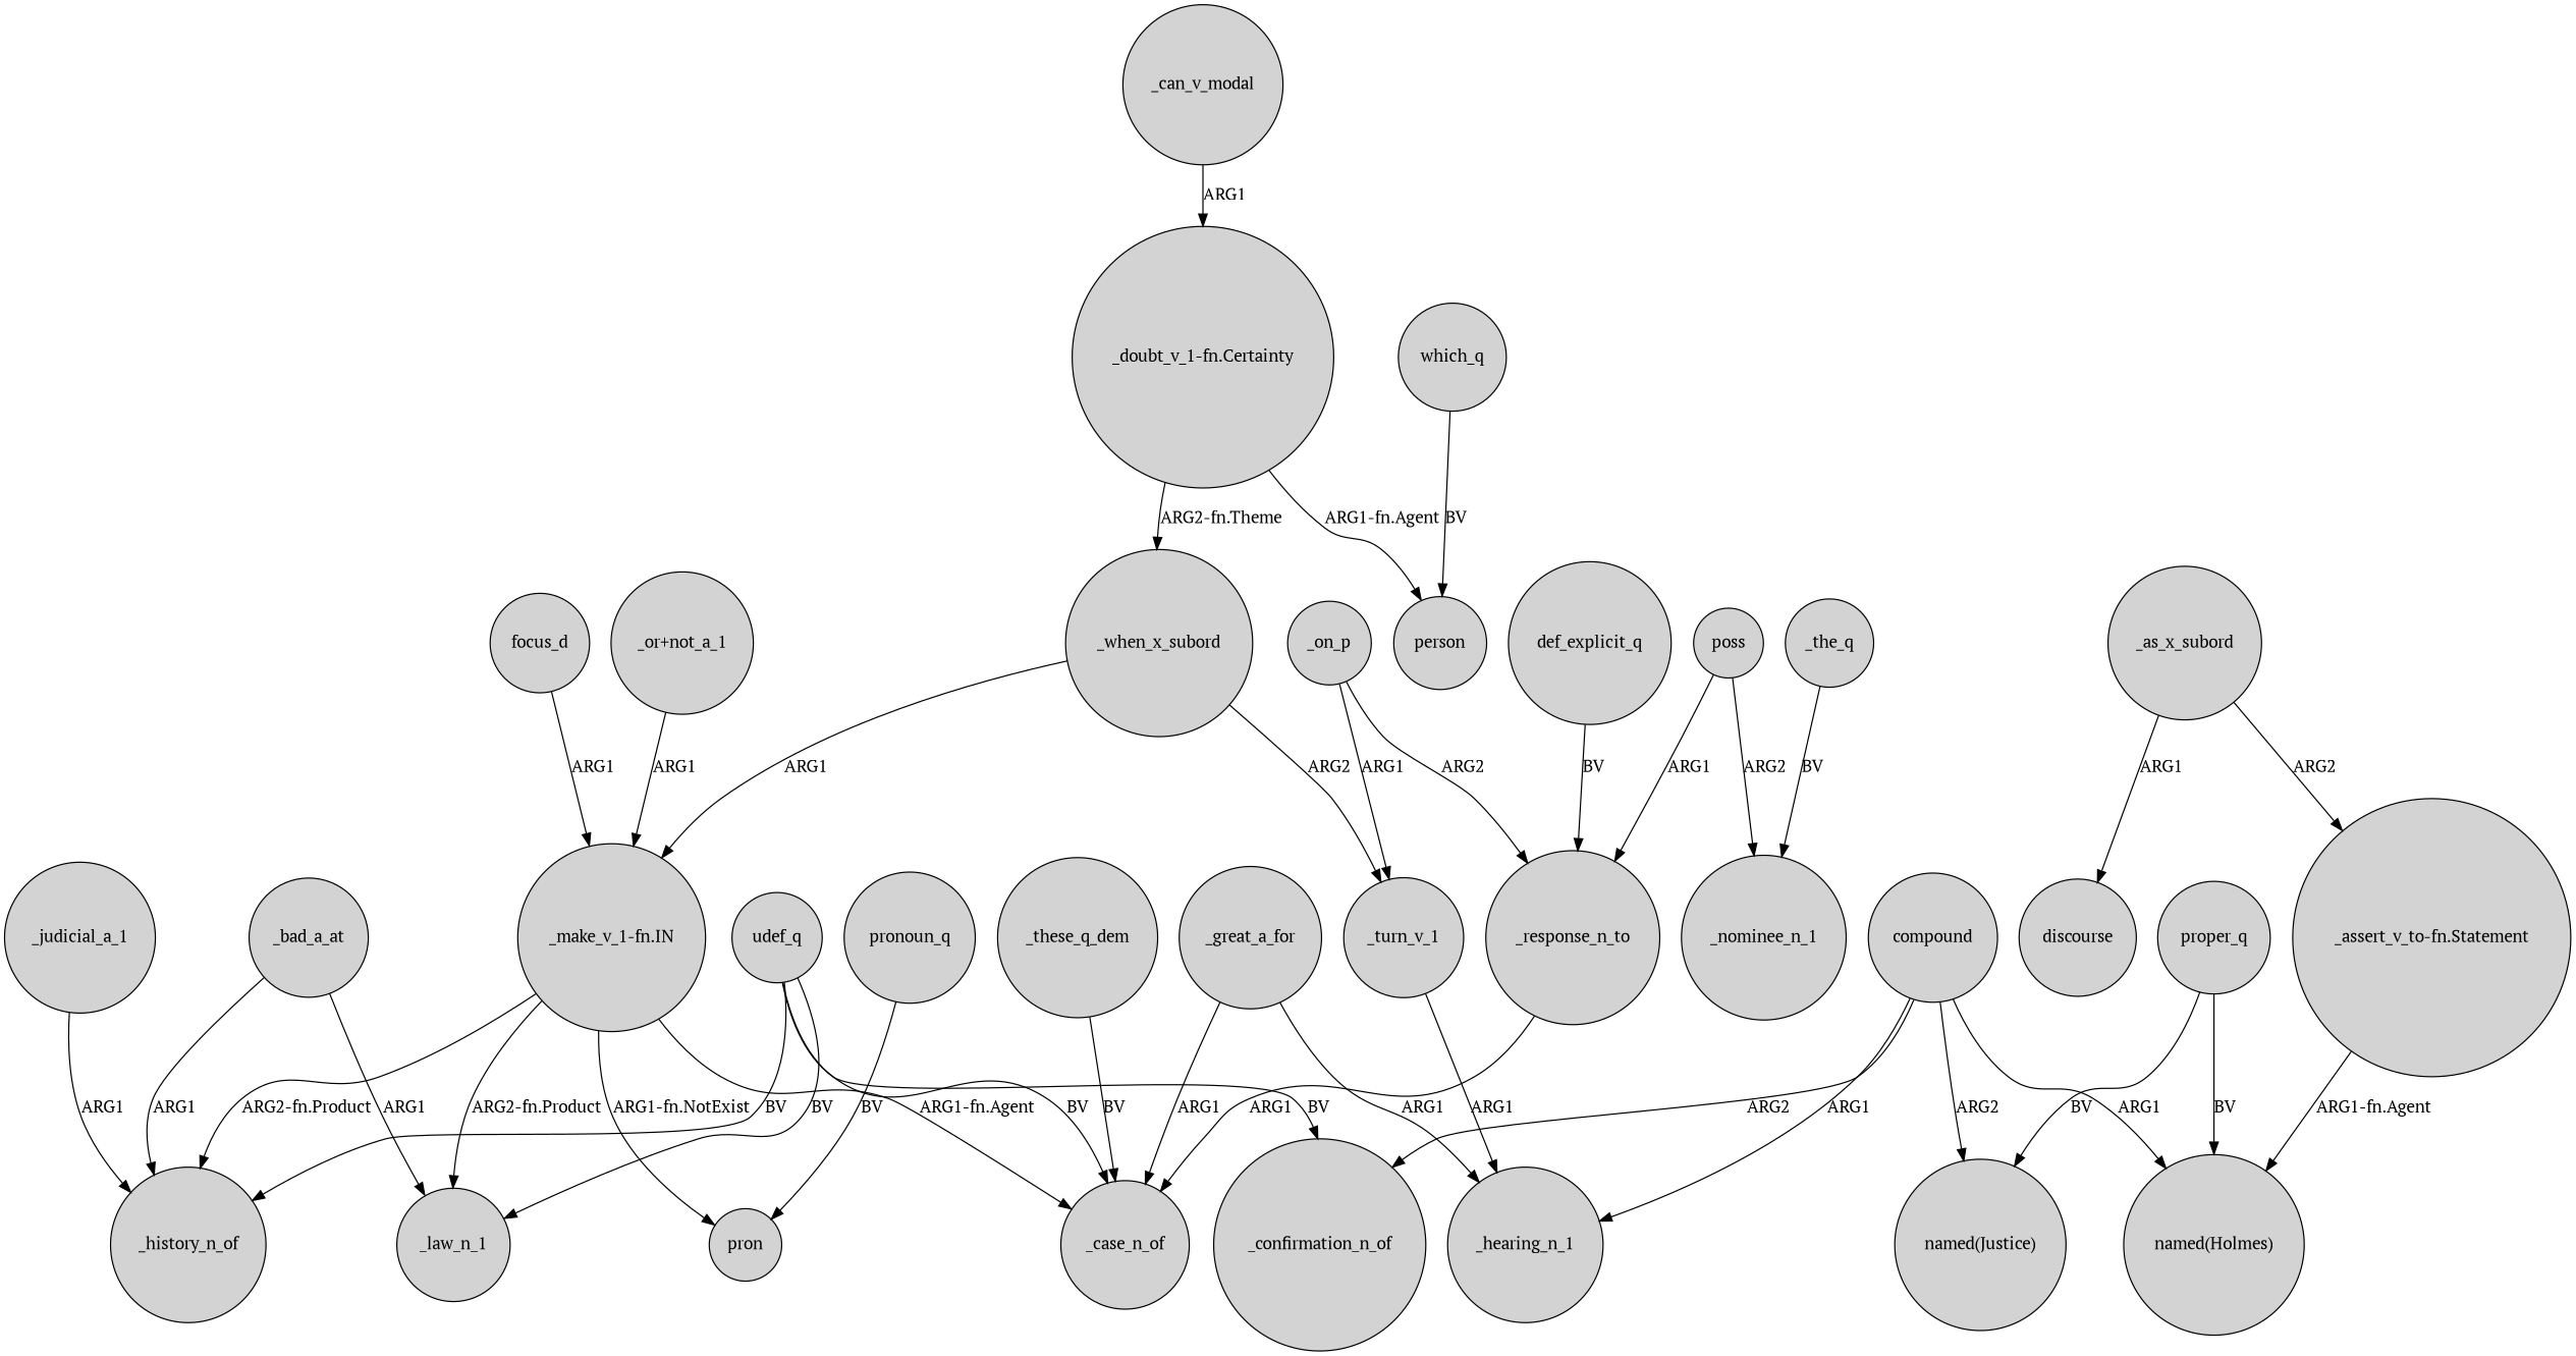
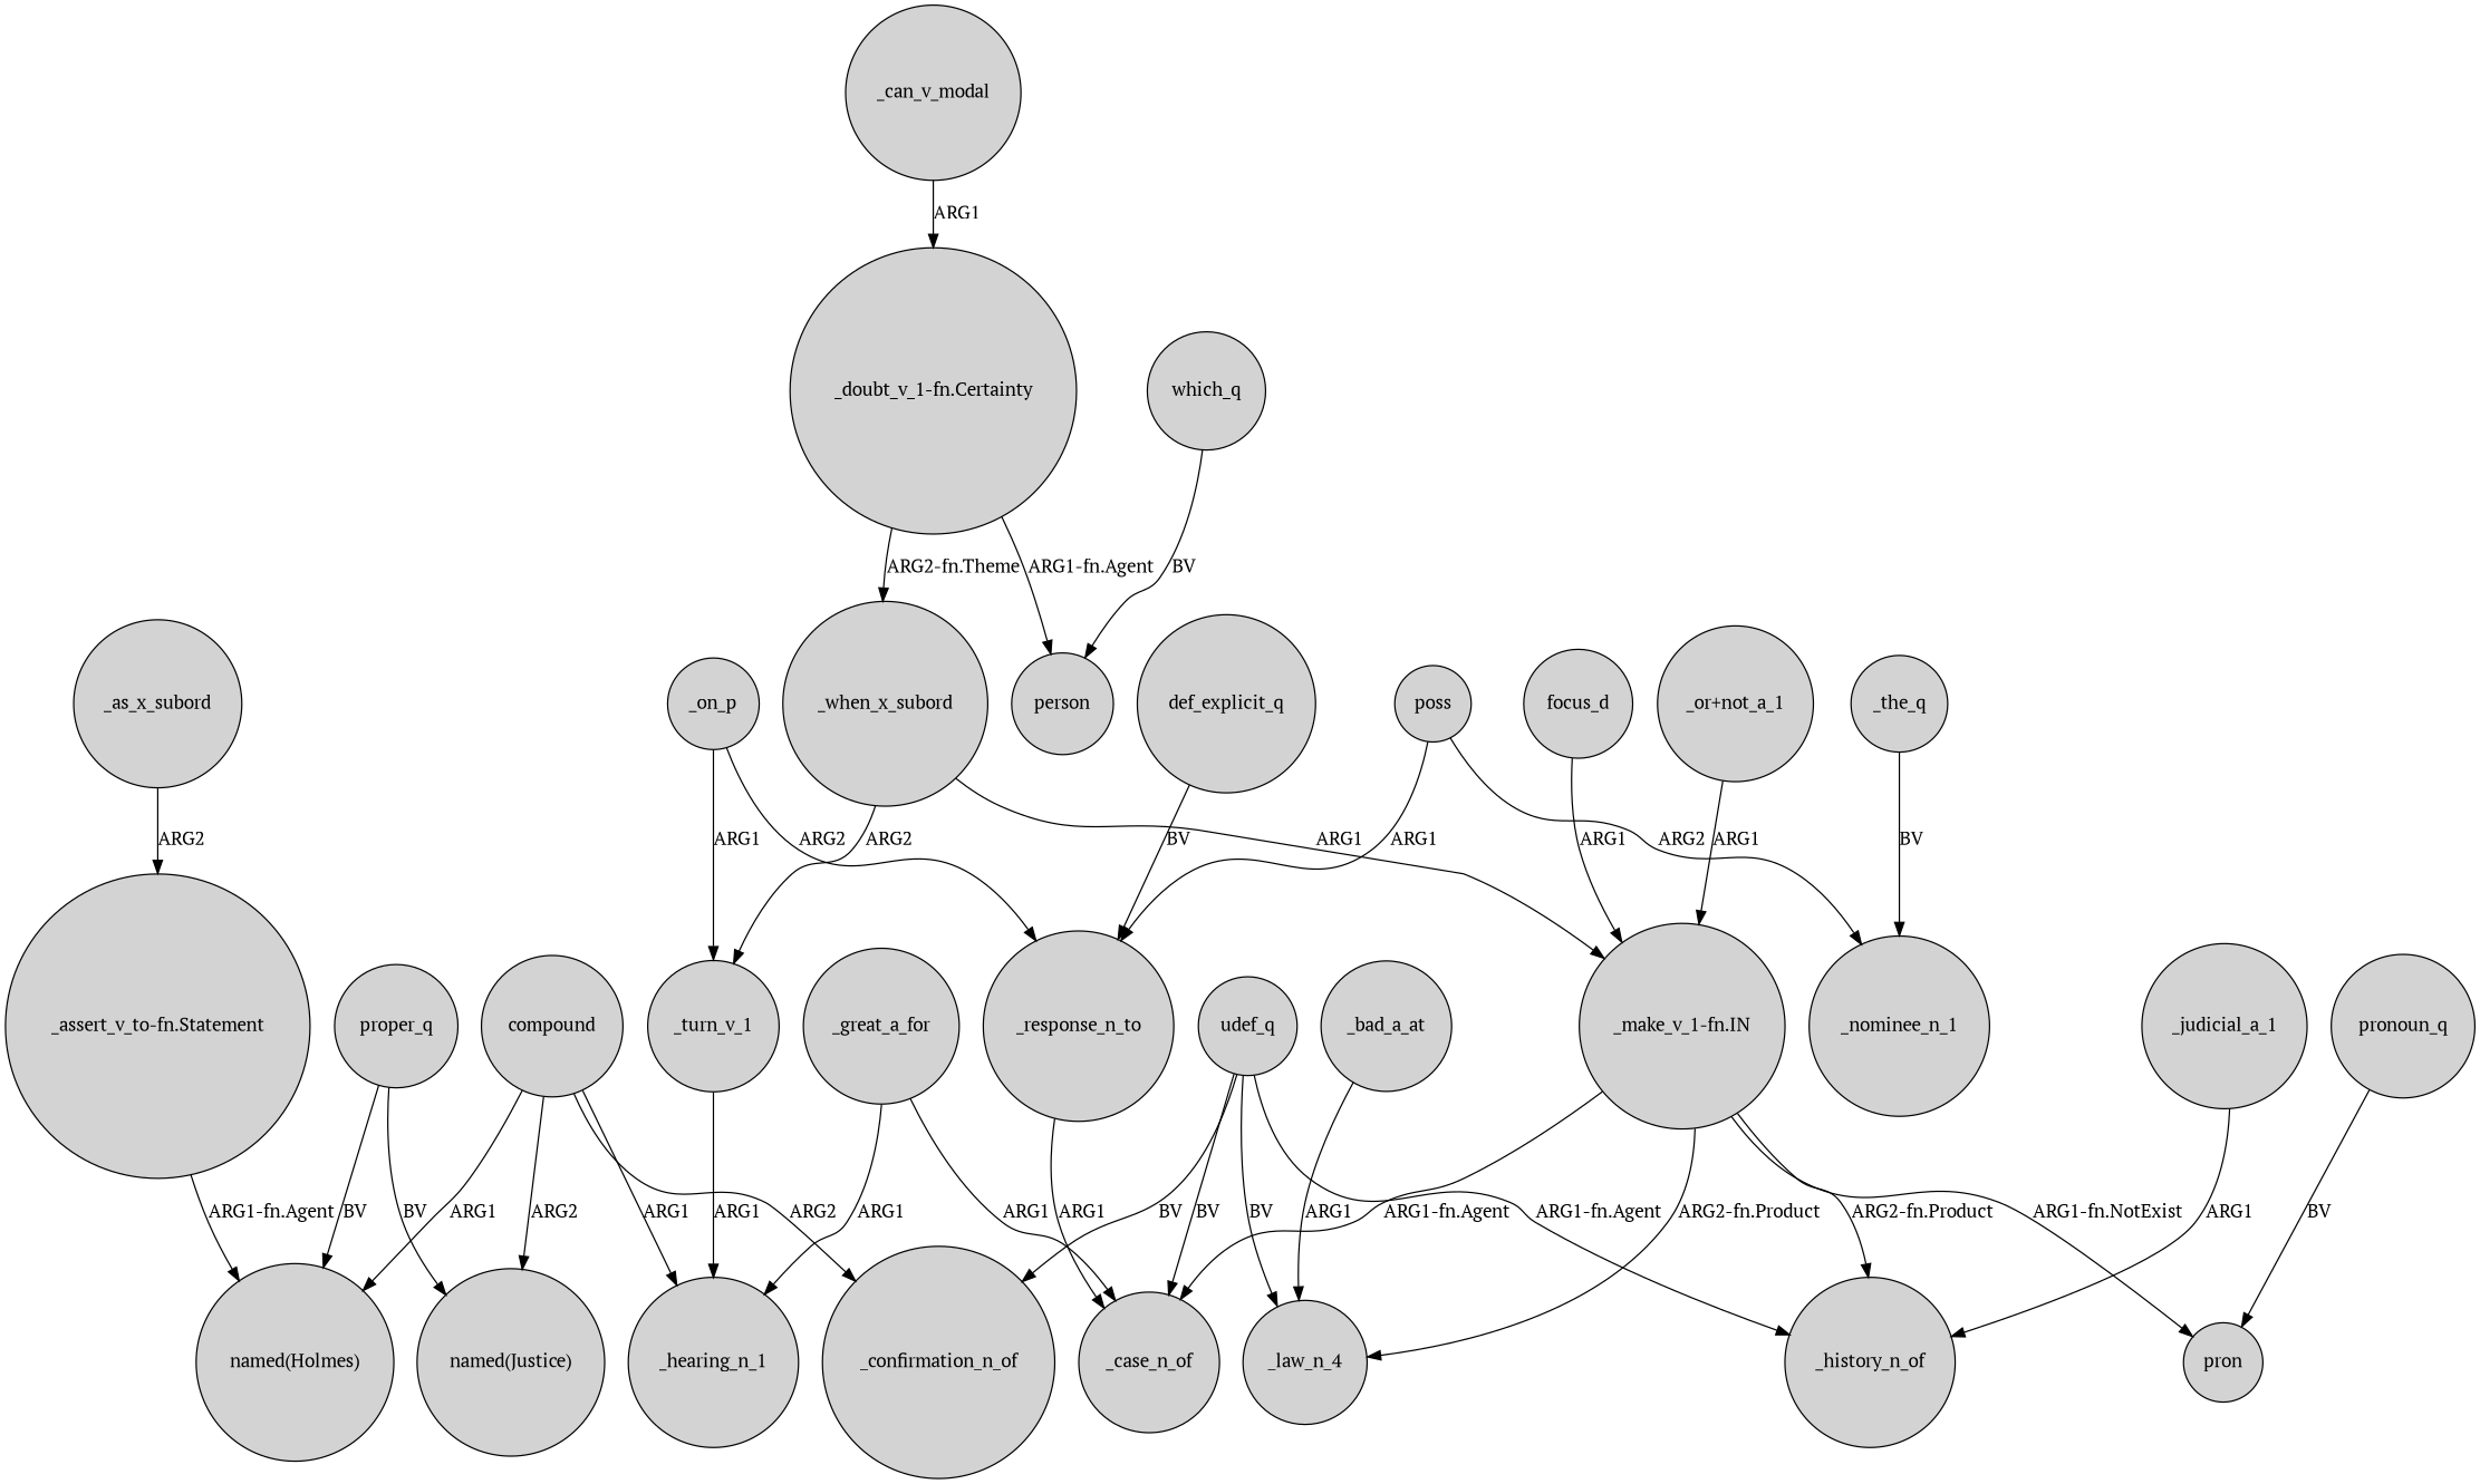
  digraph {
    fontname="PT Serif"
    node [fontname="PT Serif" shape=circle style=filled]
    edge [fontname="PT Serif"]
-   _these_q_dem
    _case_n_of
    proper_q
    "named(Holmes)"
    "named(Justice)"
    _can_v_modal
    "_doubt_v_1-fn.Certainty"
    _when_x_subord
    person
    "_make_v_1-fn.IN"
    _turn_v_1
    udef_q
    _history_n_of
-   _law_n_1
+   _law_n_1 [label=_law_n_4]
    _confirmation_n_of
    poss
    _response_n_to
    _nominee_n_1
    pron
    _bad_a_at
    "_or+not_a_1"
    _as_x_subord
    "_assert_v_to-fn.Statement"
-   discourse
    focus_d
    _hearing_n_1
    compound
    pronoun_q
    which_q
    _judicial_a_1
    _on_p
    def_explicit_q
    _great_a_for
    _the_q
-   _these_q_dem -> _case_n_of [label=BV]
    proper_q -> "named(Holmes)" [label=BV]
    proper_q -> "named(Justice)" [label=BV]
    _can_v_modal -> "_doubt_v_1-fn.Certainty" [label=ARG1]
    "_doubt_v_1-fn.Certainty" -> _when_x_subord [label="ARG2-fn.Theme"]
    "_doubt_v_1-fn.Certainty" -> person [label="ARG1-fn.Agent"]
    _when_x_subord -> "_make_v_1-fn.IN" [label=ARG1]
    _when_x_subord -> _turn_v_1 [label=ARG2]
    "_make_v_1-fn.IN" -> _case_n_of [label="ARG1-fn.Agent"]
    "_make_v_1-fn.IN" -> _history_n_of [label="ARG2-fn.Product"]
    "_make_v_1-fn.IN" -> _law_n_1 [label="ARG2-fn.Product"]
    "_make_v_1-fn.IN" -> pron [label="ARG1-fn.NotExist"]
    _turn_v_1 -> _hearing_n_1 [label=ARG1]
    udef_q -> _case_n_of [label=BV]
-   udef_q -> _history_n_of [label=BV]
+   udef_q -> _history_n_of [label="ARG1-fn.Agent"]
    udef_q -> _law_n_1 [label=BV]
    udef_q -> _confirmation_n_of [label=BV]
    poss -> _response_n_to [label=ARG1]
    poss -> _nominee_n_1 [label=ARG2]
    _response_n_to -> _case_n_of [label=ARG1]
-   _bad_a_at -> _history_n_of [label=ARG1]
    _bad_a_at -> _law_n_1 [label=ARG1]
    "_or+not_a_1" -> "_make_v_1-fn.IN" [label=ARG1]
    _as_x_subord -> "_assert_v_to-fn.Statement" [label=ARG2]
-   _as_x_subord -> discourse [label=ARG1]
    "_assert_v_to-fn.Statement" -> "named(Holmes)" [label="ARG1-fn.Agent"]
    focus_d -> "_make_v_1-fn.IN" [label=ARG1]
    compound -> "named(Holmes)" [label=ARG1]
    compound -> "named(Justice)" [label=ARG2]
    compound -> _confirmation_n_of [label=ARG2]
    compound -> _hearing_n_1 [label=ARG1]
    pronoun_q -> pron [label=BV]
    which_q -> person [label=BV]
    _judicial_a_1 -> _history_n_of [label=ARG1]
    _on_p -> _turn_v_1 [label=ARG1]
    _on_p -> _response_n_to [label=ARG2]
    def_explicit_q -> _response_n_to [label=BV]
    _great_a_for -> _case_n_of [label=ARG1]
    _great_a_for -> _hearing_n_1 [label=ARG1]
    _the_q -> _nominee_n_1 [label=BV]
  }
